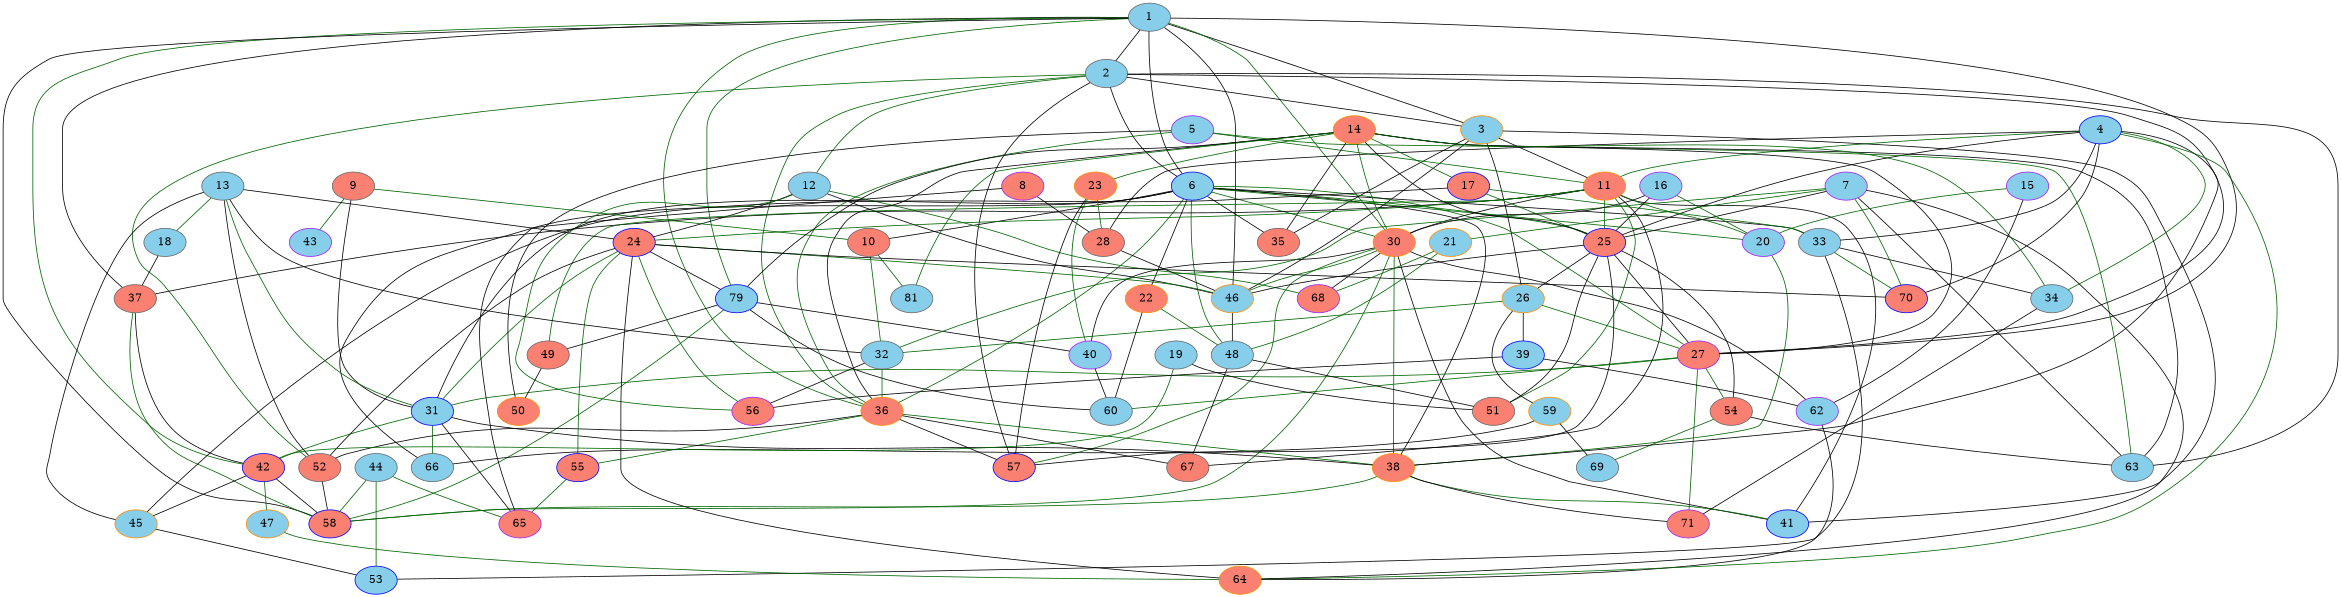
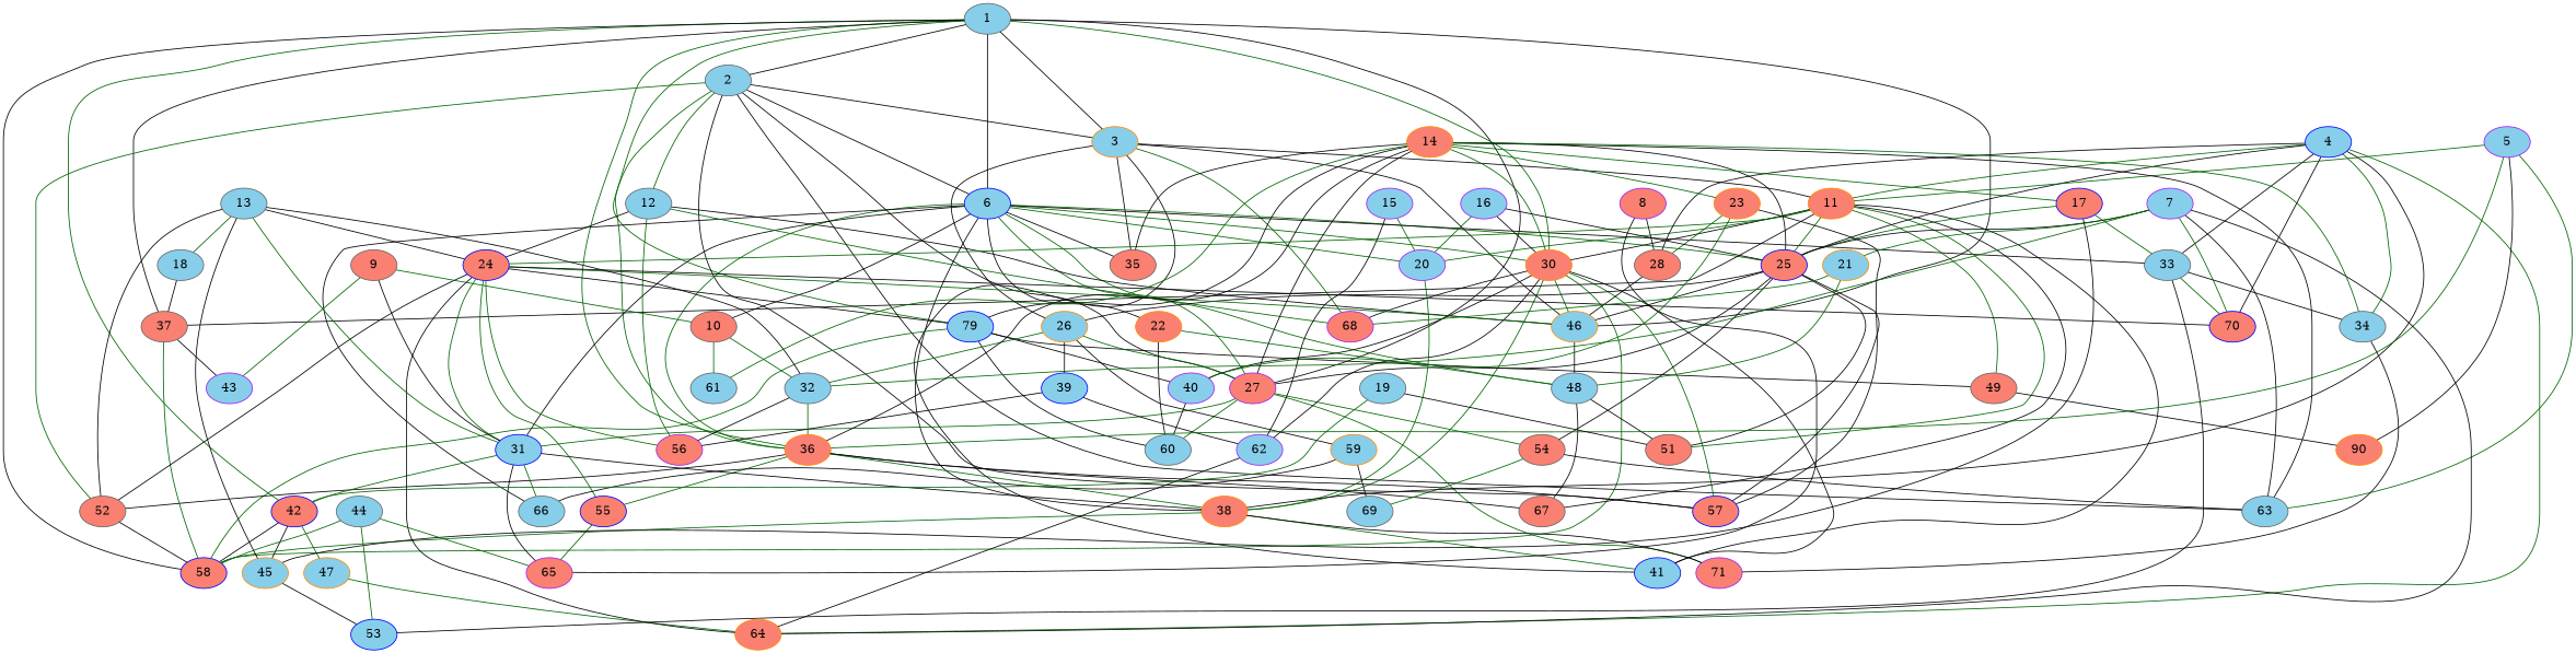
  graph {
    node [color=gray40 fillcolor=skyblue style=filled]
    edge [color=black weight=1.0]
    1
    2
    3 [color=darkorange]
    6 [color=blue]
    27 [color=purple fillcolor=salmon]
    n6 [color=blue label=79]
    30 [color=darkorange fillcolor=salmon]
    36 [color=darkorange fillcolor=salmon]
    37 [fillcolor=salmon]
    42 [color=blue fillcolor=salmon]
    46 [color=darkorange]
    58 [color=blue fillcolor=salmon]
    12
    52 [fillcolor=salmon]
    57 [color=blue fillcolor=salmon]
    63
    11 [color=darkorange fillcolor=salmon]
    26 [color=darkorange]
    35 [fillcolor=salmon]
    41 [color=blue]
    68 [color=purple fillcolor=salmon]
    25 [color=blue fillcolor=salmon]
    33
    38 [color=darkorange fillcolor=salmon]
    10 [fillcolor=salmon]
    20 [color=purple]
    22 [color=darkorange fillcolor=salmon]
    31 [color=blue]
    48
    66
    60
    54 [fillcolor=salmon]
    71 [color=purple fillcolor=salmon]
    49 [fillcolor=salmon]
    40 [color=purple]
    62 [color=purple]
    67 [fillcolor=salmon]
    55 [color=blue fillcolor=salmon]
    43 [color=purple]
    45 [color=darkorange]
    47 [color=darkorange]
    24 [color=blue fillcolor=salmon]
    56 [color=purple fillcolor=salmon]
    39 [color=blue]
    51 [fillcolor=salmon]
    32
    59 [color=darkorange]
    4 [color=blue]
    34
    64 [color=darkorange fillcolor=salmon]
    70 [color=blue fillcolor=salmon]
    28 [fillcolor=salmon]
    17 [color=blue fillcolor=salmon]
    53 [color=blue]
    5 [color=purple]
-   50 [color=darkorange fillcolor=salmon]
-   61 [label=81]
+   50 [color=darkorange fillcolor=salmon label=90]
+   61
    65 [color=purple fillcolor=salmon]
    7 [color=purple]
    21 [color=darkorange]
    8 [color=purple fillcolor=salmon]
    9 [fillcolor=salmon]
    13
    18
    14 [color=darkorange fillcolor=salmon]
    23 [color=darkorange fillcolor=salmon]
    15 [color=purple]
    16 [color=purple]
    19
    69
    44
    1 -- 2
    1 -- 3
    1 -- 6 [weight=2.0]
    1 -- 27
    1 -- n6 [color=darkgreen]
    1 -- 30 [color=darkgreen weight=2.0]
    1 -- 36 [color=darkgreen]
    1 -- 37
    1 -- 42 [color=darkgreen]
    1 -- 46
    1 -- 58
    2 -- 3
    2 -- 6
    2 -- 27
    2 -- 36 [color=darkgreen]
    2 -- 12 [color=darkgreen]
    2 -- 52 [color=darkgreen]
    2 -- 57
    2 -- 63 [weight=2.0]
    3 -- 46
    3 -- 11
    3 -- 26 [weight=2.0]
    3 -- 35
    3 -- 41
+   3 -- 68 [color=darkgreen]
    6 -- 27 [color=darkgreen]
    6 -- 30 [color=darkgreen]
    6 -- 36 [color=darkgreen]
    6 -- 35
    6 -- 25 [color=darkgreen]
    6 -- 33
    6 -- 38
    6 -- 10
    6 -- 20 [color=darkgreen weight=2.0]
    6 -- 22
    6 -- 31
    6 -- 48 [color=darkgreen]
    6 -- 66
    27 -- 31 [color=darkgreen weight=2.0]
    27 -- 60 [color=darkgreen]
    27 -- 54 [color=darkgreen]
    27 -- 71 [color=darkgreen]
    n6 -- 58 [color=darkgreen]
    n6 -- 60
    n6 -- 49
    n6 -- 40
    30 -- 46 [color=darkgreen]
    30 -- 58 [color=darkgreen]
    30 -- 57 [color=darkgreen]
    30 -- 41
    30 -- 68
    30 -- 38 [color=darkgreen]
    30 -- 40 [weight=2.0]
    30 -- 62 [weight=2.0]
    36 -- 52
    36 -- 57
    36 -- 38 [color=darkgreen weight=2.0]
    36 -- 67 [weight=2.0]
    36 -- 55 [color=darkgreen]
    37 -- 58 [color=darkgreen]
-   37 -- 42
+   37 -- 43
    42 -- 58
    42 -- 45
    42 -- 47 [color=darkgreen]
    46 -- 48
    12 -- 46 [weight=2.0]
    12 -- 68 [color=darkgreen]
    12 -- 24
    12 -- 56 [color=darkgreen]
    52 -- 58
    11 -- 30
    11 -- 37
    11 -- 41 [weight=2.0]
    11 -- 25 [color=darkgreen weight=3.0]
    11 -- 20 [color=darkgreen]
    11 -- 49 [color=darkgreen]
    11 -- 67
    11 -- 24 [color=darkgreen]
    11 -- 51 [color=darkgreen]
    26 -- 27 [color=darkgreen]
    26 -- 39
    26 -- 32 [color=darkgreen]
    26 -- 59
    25 -- 27
    25 -- 46
    25 -- 57
    25 -- 26 [weight=2.0]
    25 -- 54 [weight=2.0]
    25 -- 51
    33 -- 34
    33 -- 70 [color=darkgreen]
    33 -- 53
    38 -- 58 [color=darkgreen]
    38 -- 41 [color=darkgreen]
    38 -- 71
    10 -- 32 [color=darkgreen]
    10 -- 61 [color=darkgreen]
    20 -- 38 [color=darkgreen]
    22 -- 48 [color=darkgreen]
    22 -- 60
    31 -- 42 [color=darkgreen]
    31 -- 38
    31 -- 66 [color=darkgreen]
    31 -- 65
    48 -- 67
    48 -- 51
    54 -- 63
    54 -- 69 [color=darkgreen]
    49 -- 50
    40 -- 60
    62 -- 64
    55 -- 65 [color=darkgreen]
    45 -- 53
    47 -- 64 [color=darkgreen]
    24 -- n6
    24 -- 46 [color=darkgreen]
    24 -- 52
    24 -- 31 [color=darkgreen]
    24 -- 55 [color=darkgreen]
    24 -- 56 [color=darkgreen]
    24 -- 64 [weight=2.0]
    24 -- 70 [weight=2.0]
    39 -- 62
    39 -- 56
    32 -- 36 [color=darkgreen]
    32 -- 56
    59 -- 66
    59 -- 69
    4 -- 11 [color=darkgreen]
    4 -- 25
    4 -- 33 [weight=2.0]
    4 -- 38
    4 -- 34 [color=darkgreen]
    4 -- 64 [color=darkgreen]
    4 -- 70
    4 -- 28
    34 -- 71
    28 -- 46
    17 -- 25 [color=darkgreen]
    17 -- 33 [color=darkgreen]
    17 -- 45
    5 -- 36 [color=darkgreen]
    5 -- 63 [color=darkgreen]
    5 -- 11 [color=darkgreen]
    5 -- 50
    7 -- 63
    7 -- 25
    7 -- 32 [color=darkgreen]
    7 -- 64
    7 -- 70 [color=darkgreen]
    7 -- 21 [color=darkgreen]
    21 -- 68 [color=darkgreen]
    21 -- 48 [color=darkgreen]
    8 -- 28
    8 -- 65
    9 -- 10 [color=darkgreen]
    9 -- 31
    9 -- 43 [color=darkgreen]
    13 -- 52
    13 -- 31 [color=darkgreen]
    13 -- 45
    13 -- 24
    13 -- 32
    13 -- 18 [color=darkgreen]
    18 -- 37
    14 -- 27 [weight=2.0]
    14 -- n6
    14 -- 30 [color=darkgreen]
    14 -- 36
    14 -- 63
    14 -- 35
    14 -- 25
    14 -- 34 [color=darkgreen]
    14 -- 17 [color=darkgreen]
    14 -- 61 [color=darkgreen]
    14 -- 23 [color=darkgreen]
    23 -- 57
    23 -- 40 [color=darkgreen]
    23 -- 28 [color=darkgreen]
    15 -- 20 [color=darkgreen]
    15 -- 62
    16 -- 30
    16 -- 25
    16 -- 20 [color=darkgreen]
    19 -- 42 [color=darkgreen]
    19 -- 51
    44 -- 58 [color=darkgreen]
    44 -- 53 [color=darkgreen]
    44 -- 65 [color=darkgreen]
  }
